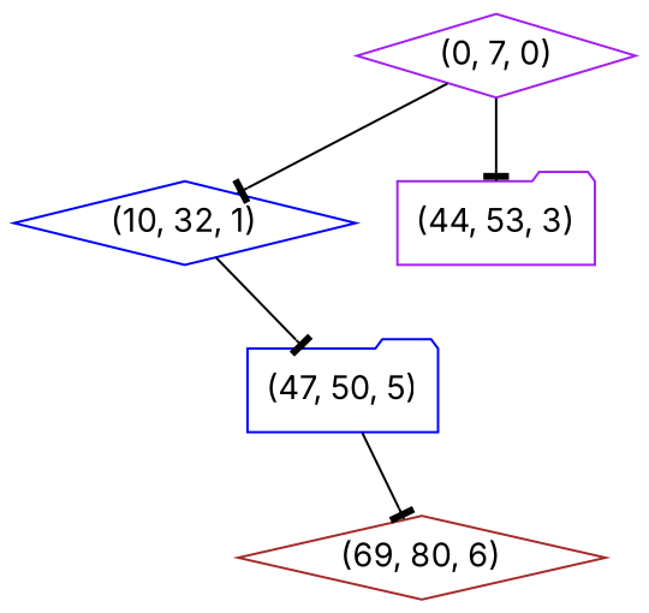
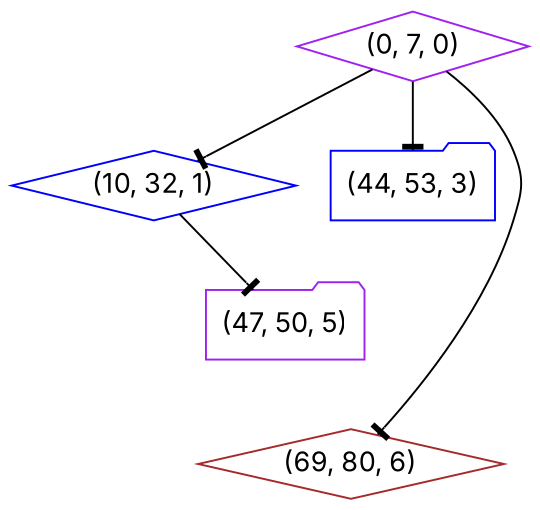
  digraph {
    fontname=Inter
    node [color=purple fontname=Inter shape=diamond]
    edge [arrowhead=tee fontname=Inter]
    n1 [label="(0, 7, 0)"]
    "(10, 32, 1)" [color=blue]
-   "(44, 53, 3)" [shape=folder]
+   "(44, 53, 3)" [color=blue shape=folder]
    "(69, 80, 6)" [color=brown]
-   "(47, 50, 5)" [color=blue shape=folder]
+   "(47, 50, 5)" [shape=folder]
    n1 -> "(10, 32, 1)"
    n1 -> "(44, 53, 3)"
-   "(47, 50, 5)" -> "(69, 80, 6)"
+   n1 -> "(69, 80, 6)"
    "(10, 32, 1)" -> "(47, 50, 5)"
  }
